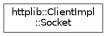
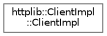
  digraph {
    rankdir=LR
-   n1 [color=grey40 fillcolor=white fontname=Helvetica fontsize=10 height=0.2 label="httplib::ClientImpl\l::Socket" shape=box style=filled width=0.4]
+   n1 [color=grey40 fillcolor=white fontname=Helvetica fontsize=10 height=0.2 label="httplib::ClientImpl\l::ClientImpl" shape=box style=filled width=0.4]
  }
